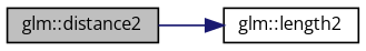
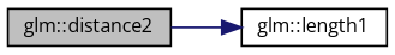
  digraph {
    rankdir=LR
    fontname="Open Sans"
    node [color=black fontname="Open Sans" fontsize=10 shape=record style=filled]
    n1 [fillcolor=grey75 fontcolor=black height=0.2 label="glm::distance2" width=0.4]
-   n2 [fillcolor=white height=0.2 label="glm::length2" width=0.4]
+   n2 [fillcolor=white height=0.2 label="glm::length1" width=0.4]
    n1 -> n2 [color=midnightblue fontname="Open Sans" fontsize=10 labelfontname=Helvetica labelfontsize=10 style=solid]
  }
